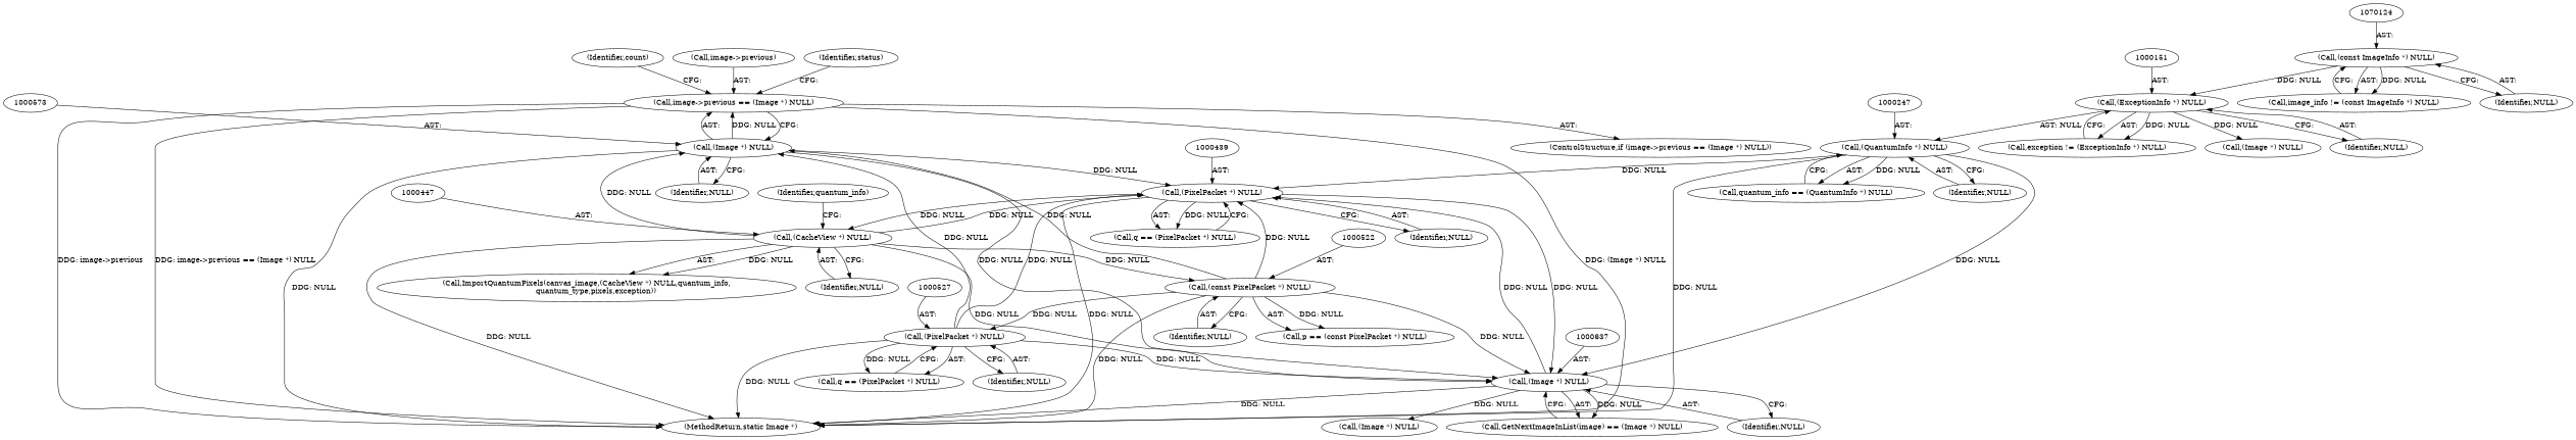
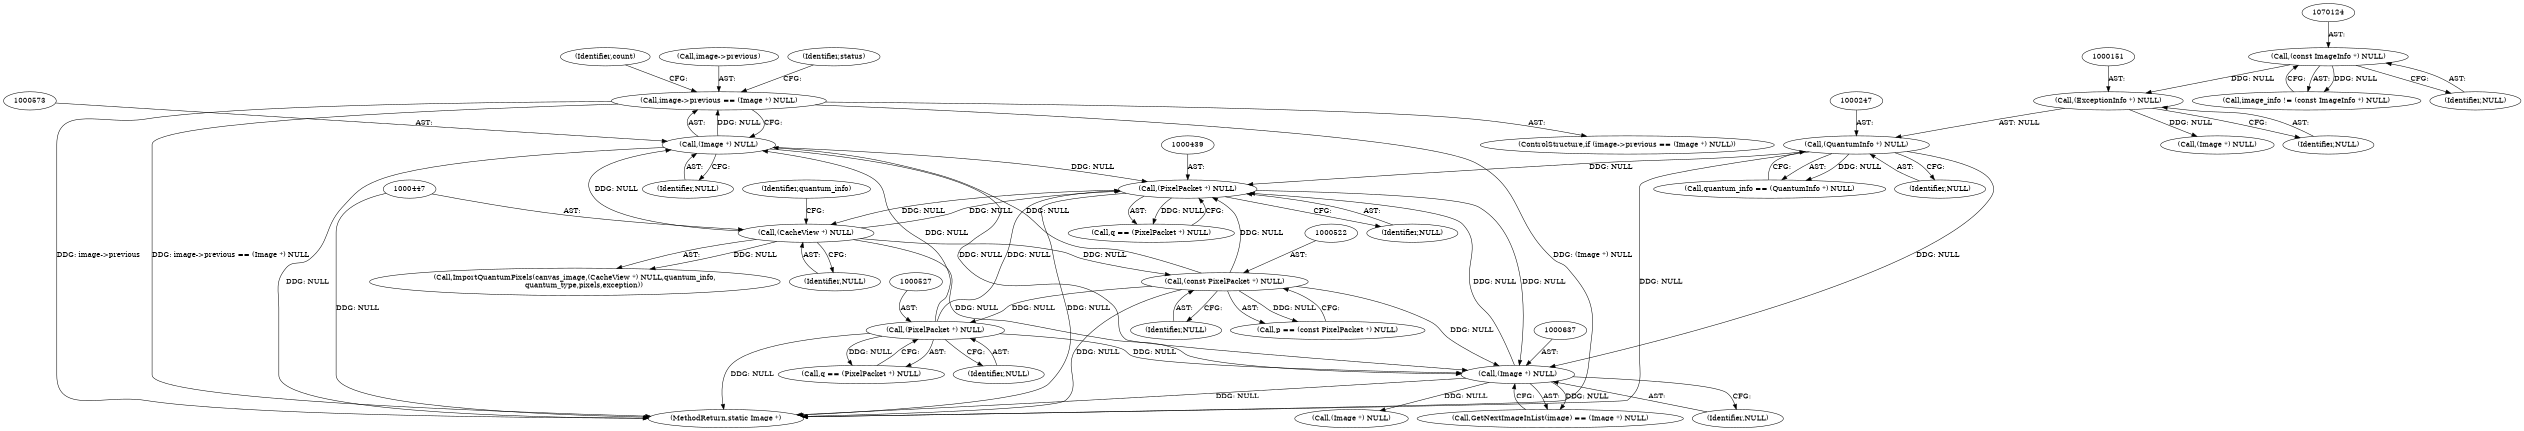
  digraph {
    n1 [label="(Call,image->previous == (Image *) NULL)"]
    n2 [label="(Call,(Image *) NULL)"]
    n3 [label="(MethodReturn,static Image *)"]
    n4 [label="(ControlStructure,if (image->previous == (Image *) NULL))"]
    n5 [label="(Call,(PixelPacket *) NULL)"]
    n6 [label="(Call,(Image *) NULL)"]
    n7 [label="(Identifier,NULL)"]
    n8 [label="(Call,(CacheView *) NULL)"]
    n9 [label="(Identifier,NULL)"]
    n10 [label="(Call,q == (PixelPacket *) NULL)"]
    n11 [label="(Call,GetNextImageInList(image) == (Image *) NULL)"]
    n12 [label="(Identifier,NULL)"]
    n13 [label="(Call,(Image *) NULL)"]
    n14 [label="(Call,(PixelPacket *) NULL)"]
    n15 [label="(Call,q == (PixelPacket *) NULL)"]
    n16 [label="(Identifier,NULL)"]
    n17 [label="(Call,(const PixelPacket *) NULL)"]
    n18 [label="(Identifier,NULL)"]
    n19 [label="(Call,p == (const PixelPacket *) NULL)"]
    n20 [label="(Identifier,NULL)"]
    n21 [label="(Call,ImportQuantumPixels(canvas_image,(CacheView *) NULL,quantum_info,\n        quantum_type,pixels,exception))"]
    n22 [label="(Call,(QuantumInfo *) NULL)"]
    n23 [label="(Call,quantum_info == (QuantumInfo *) NULL)"]
    n24 [label="(Identifier,NULL)"]
    n25 [label="(Call,(ExceptionInfo *) NULL)"]
-   n26 [label="(Call,exception != (ExceptionInfo *) NULL)"]
    n27 [label="(Call,(Image *) NULL)"]
    n28 [label="(Identifier,NULL)"]
    n29 [label="(Call,(const ImageInfo *) NULL)"]
    n30 [label="(Identifier,NULL)"]
    n31 [label="(Call,image_info != (const ImageInfo *) NULL)"]
    n32 [label="(Identifier,status)"]
    n33 [label="(Identifier,count)"]
    n34 [label="(Call,image->previous)"]
    n35 [label="(Identifier,quantum_info)"]
    1000573
    1000527
    1000522
    1000447
    1000439
    1000247
    1000151
    n43 [label=1070124]
    1000637
    n1 -> n2 [label="CFG: "]
    n1 -> n3 [label="DDG: image->previous"]
    n1 -> n3 [label="DDG: image->previous == (Image *) NULL"]
    n1 -> n3 [label="DDG: (Image *) NULL"]
    n1 -> n4 [label="AST: "]
    n2 -> n1 [label="AST: "]
    n2 -> n1 [label="DDG: NULL"]
    n2 -> n3 [label="DDG: NULL"]
    n2 -> n5 [label="DDG: NULL"]
    n2 -> n6 [label="DDG: NULL"]
    n2 -> n7 [label="CFG: "]
    n5 -> n3 [label="DDG: NULL"]
    n5 -> n6 [label="DDG: NULL"]
    n5 -> n8 [label="DDG: NULL"]
    n5 -> n9 [label="CFG: "]
    n5 -> n10 [label="AST: "]
    n5 -> n10 [label="DDG: NULL"]
    n6 -> n3 [label="DDG: NULL"]
    n6 -> n5 [label="DDG: NULL"]
    n6 -> n11 [label="AST: "]
    n6 -> n11 [label="DDG: NULL"]
    n6 -> n12 [label="CFG: "]
    n6 -> n13 [label="DDG: NULL"]
    n7 -> n2 [label="AST: "]
    n8 -> n2 [label="DDG: NULL"]
-   n8 -> n3 [label="DDG: NULL"]
+   1000447 -> n3 [label="DDG: NULL"]
    n8 -> n5 [label="DDG: NULL"]
    n8 -> n6 [label="DDG: NULL"]
    n8 -> n17 [label="DDG: NULL"]
    n8 -> n20 [label="CFG: "]
    n8 -> n21 [label="AST: "]
    n8 -> n21 [label="DDG: NULL"]
    n9 -> n5 [label="AST: "]
    n10 -> n5 [label="CFG: "]
    n11 -> n6 [label="CFG: "]
    n12 -> n6 [label="AST: "]
    n14 -> n2 [label="DDG: NULL"]
    n14 -> n3 [label="DDG: NULL"]
    n14 -> n5 [label="DDG: NULL"]
    n14 -> n6 [label="DDG: NULL"]
    n14 -> n15 [label="AST: "]
    n14 -> n15 [label="DDG: NULL"]
    n14 -> n16 [label="CFG: "]
    n15 -> n14 [label="CFG: "]
    n16 -> n14 [label="AST: "]
    n17 -> n2 [label="DDG: NULL"]
    n17 -> n3 [label="DDG: NULL"]
    n17 -> n5 [label="DDG: NULL"]
    n17 -> n6 [label="DDG: NULL"]
    n17 -> n14 [label="DDG: NULL"]
    n17 -> n18 [label="CFG: "]
    n17 -> n19 [label="AST: "]
    n17 -> n19 [label="DDG: NULL"]
    n18 -> n17 [label="AST: "]
+   n19 -> n17 [label="CFG: "]
    n20 -> n8 [label="AST: "]
    n22 -> n3 [label="DDG: NULL"]
    n22 -> n5 [label="DDG: NULL"]
    n22 -> n6 [label="DDG: NULL"]
    n22 -> n23 [label="AST: "]
    n22 -> n23 [label="DDG: NULL"]
    n22 -> n24 [label="CFG: "]
    n23 -> n22 [label="CFG: "]
    n24 -> n22 [label="AST: "]
    n25 -> n22 [label="AST: NULL"]
-   n25 -> n26 [label="AST: "]
-   n25 -> n26 [label="DDG: NULL"]
    n25 -> n27 [label="DDG: NULL"]
    n25 -> n28 [label="CFG: "]
-   n26 -> n25 [label="CFG: "]
    n28 -> n25 [label="AST: "]
    n29 -> n25 [label="DDG: NULL"]
    n29 -> n30 [label="CFG: "]
    n29 -> n31 [label="AST: "]
    n29 -> n31 [label="DDG: NULL"]
    n30 -> n29 [label="AST: "]
    n31 -> n29 [label="CFG: "]
    n32 -> n1 [label="CFG: "]
    n33 -> n1 [label="CFG: "]
    n34 -> n1 [label="AST: "]
    n35 -> n8 [label="CFG: "]
    1000573 -> n2 [label="AST: "]
    1000527 -> n14 [label="AST: "]
    1000522 -> n17 [label="AST: "]
    1000447 -> n8 [label="AST: "]
    1000439 -> n5 [label="AST: "]
    1000247 -> n22 [label="AST: "]
    1000151 -> n25 [label="AST: "]
    n43 -> n29 [label="AST: "]
    1000637 -> n6 [label="AST: "]
  }
